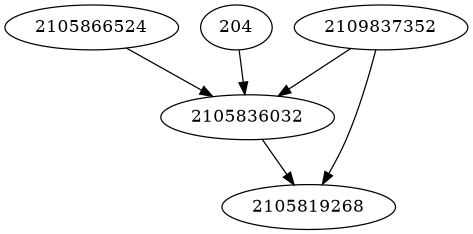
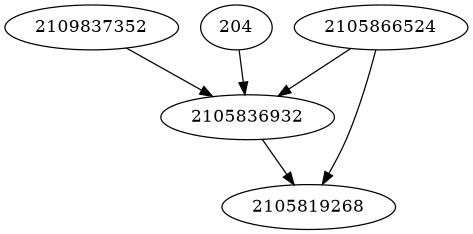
  strict digraph {
-   2105836032
+   2105836032 [label=2105836932]
    2105819268
    2105866524
    n4 [label=2109837352]
    204
    2105836032 -> 2105819268
    2105866524 -> 2105836032
-   n4 -> 2105819268
+   2105866524 -> 2105819268
    n4 -> 2105836032
    204 -> 2105836032
  }
